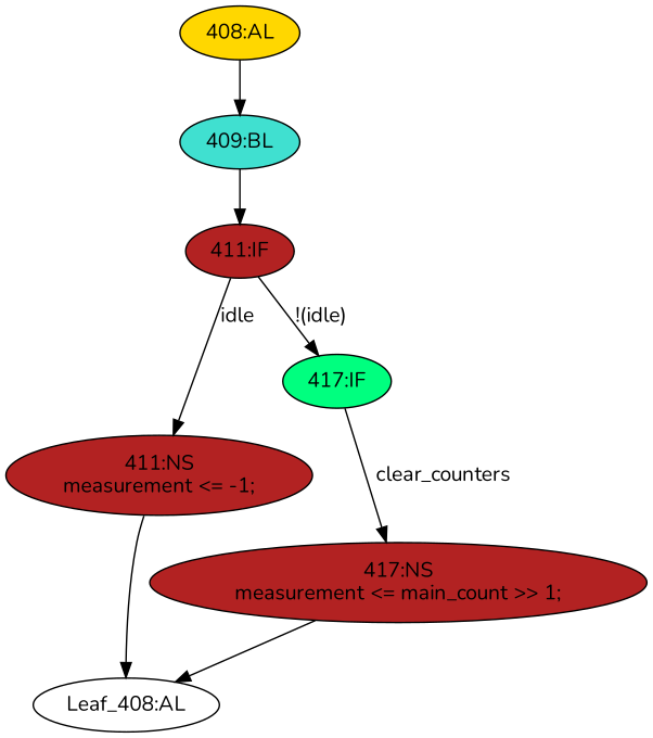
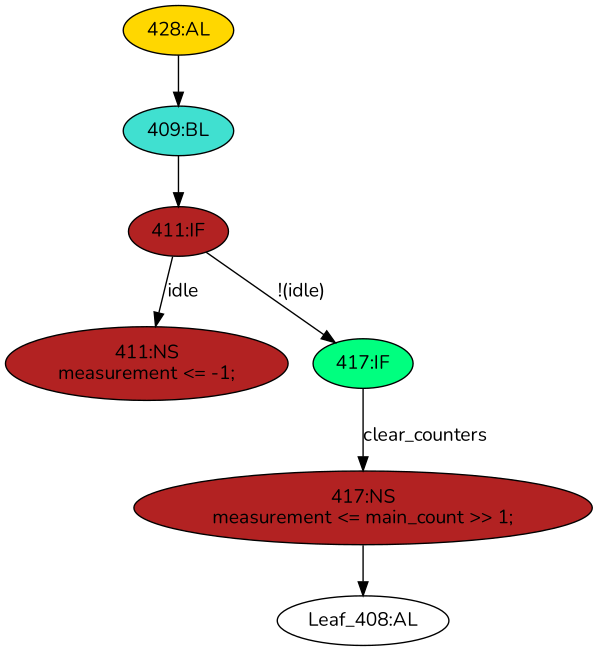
  strict digraph {
    fontname=Nunito
    node [fillcolor=firebrick fontname=Nunito statements="[]" style=filled typ=IfStatement]
    edge [cond="[]" fontname=Nunito lineno=None]
    n1 [ast="<pyverilog.vparser.ast.IfStatement object at 0x7f788174e310>" label="411:IF"]
    n2 [ast="<pyverilog.vparser.ast.NonblockingSubstitution object at 0x7f788174e690>" label="411:NS\nmeasurement <= -1;" statements="[<pyverilog.vparser.ast.NonblockingSubstitution object at 0x7f788174e690>]" typ=NonblockingSubstitution]
    n3 [ast="<pyverilog.vparser.ast.IfStatement object at 0x7f788174e390>" fillcolor=springgreen label="417:IF"]
    n4 [def_var="['measurement']" label="Leaf_408:AL" fillcolor="" statements="" style="" typ=""]
    n5 [ast="<pyverilog.vparser.ast.NonblockingSubstitution object at 0x7f788174e410>" label="417:NS\nmeasurement <= main_count >> 1;" statements="[<pyverilog.vparser.ast.NonblockingSubstitution object at 0x7f788174e410>]" typ=NonblockingSubstitution]
    n6 [ast="<pyverilog.vparser.ast.Block object at 0x7f788174e890>" fillcolor=turquoise label="409:BL" typ=Block]
-   n7 [ast="<pyverilog.vparser.ast.Always object at 0x7f788174e8d0>" clk_sens=True fillcolor=gold label="408:AL" sens="['clk_i', 'idle']" typ=Always use_var="['idle', 'clear_counters', 'main_count']"]
+   n7 [ast="<pyverilog.vparser.ast.Always object at 0x7f788174e8d0>" clk_sens=True fillcolor=gold label="428:AL" sens="['clk_i', 'idle']" typ=Always use_var="['idle', 'clear_counters', 'main_count']"]
    n1 -> n2 [cond="['idle']" label=idle lineno=411]
    n1 -> n3 [cond="['idle']" label="!(idle)" lineno=411]
-   n2 -> n4
    n3 -> n5 [cond="['clear_counters']" label=clear_counters lineno=417]
    n5 -> n4
    n6 -> n1
    n7 -> n6
  }
